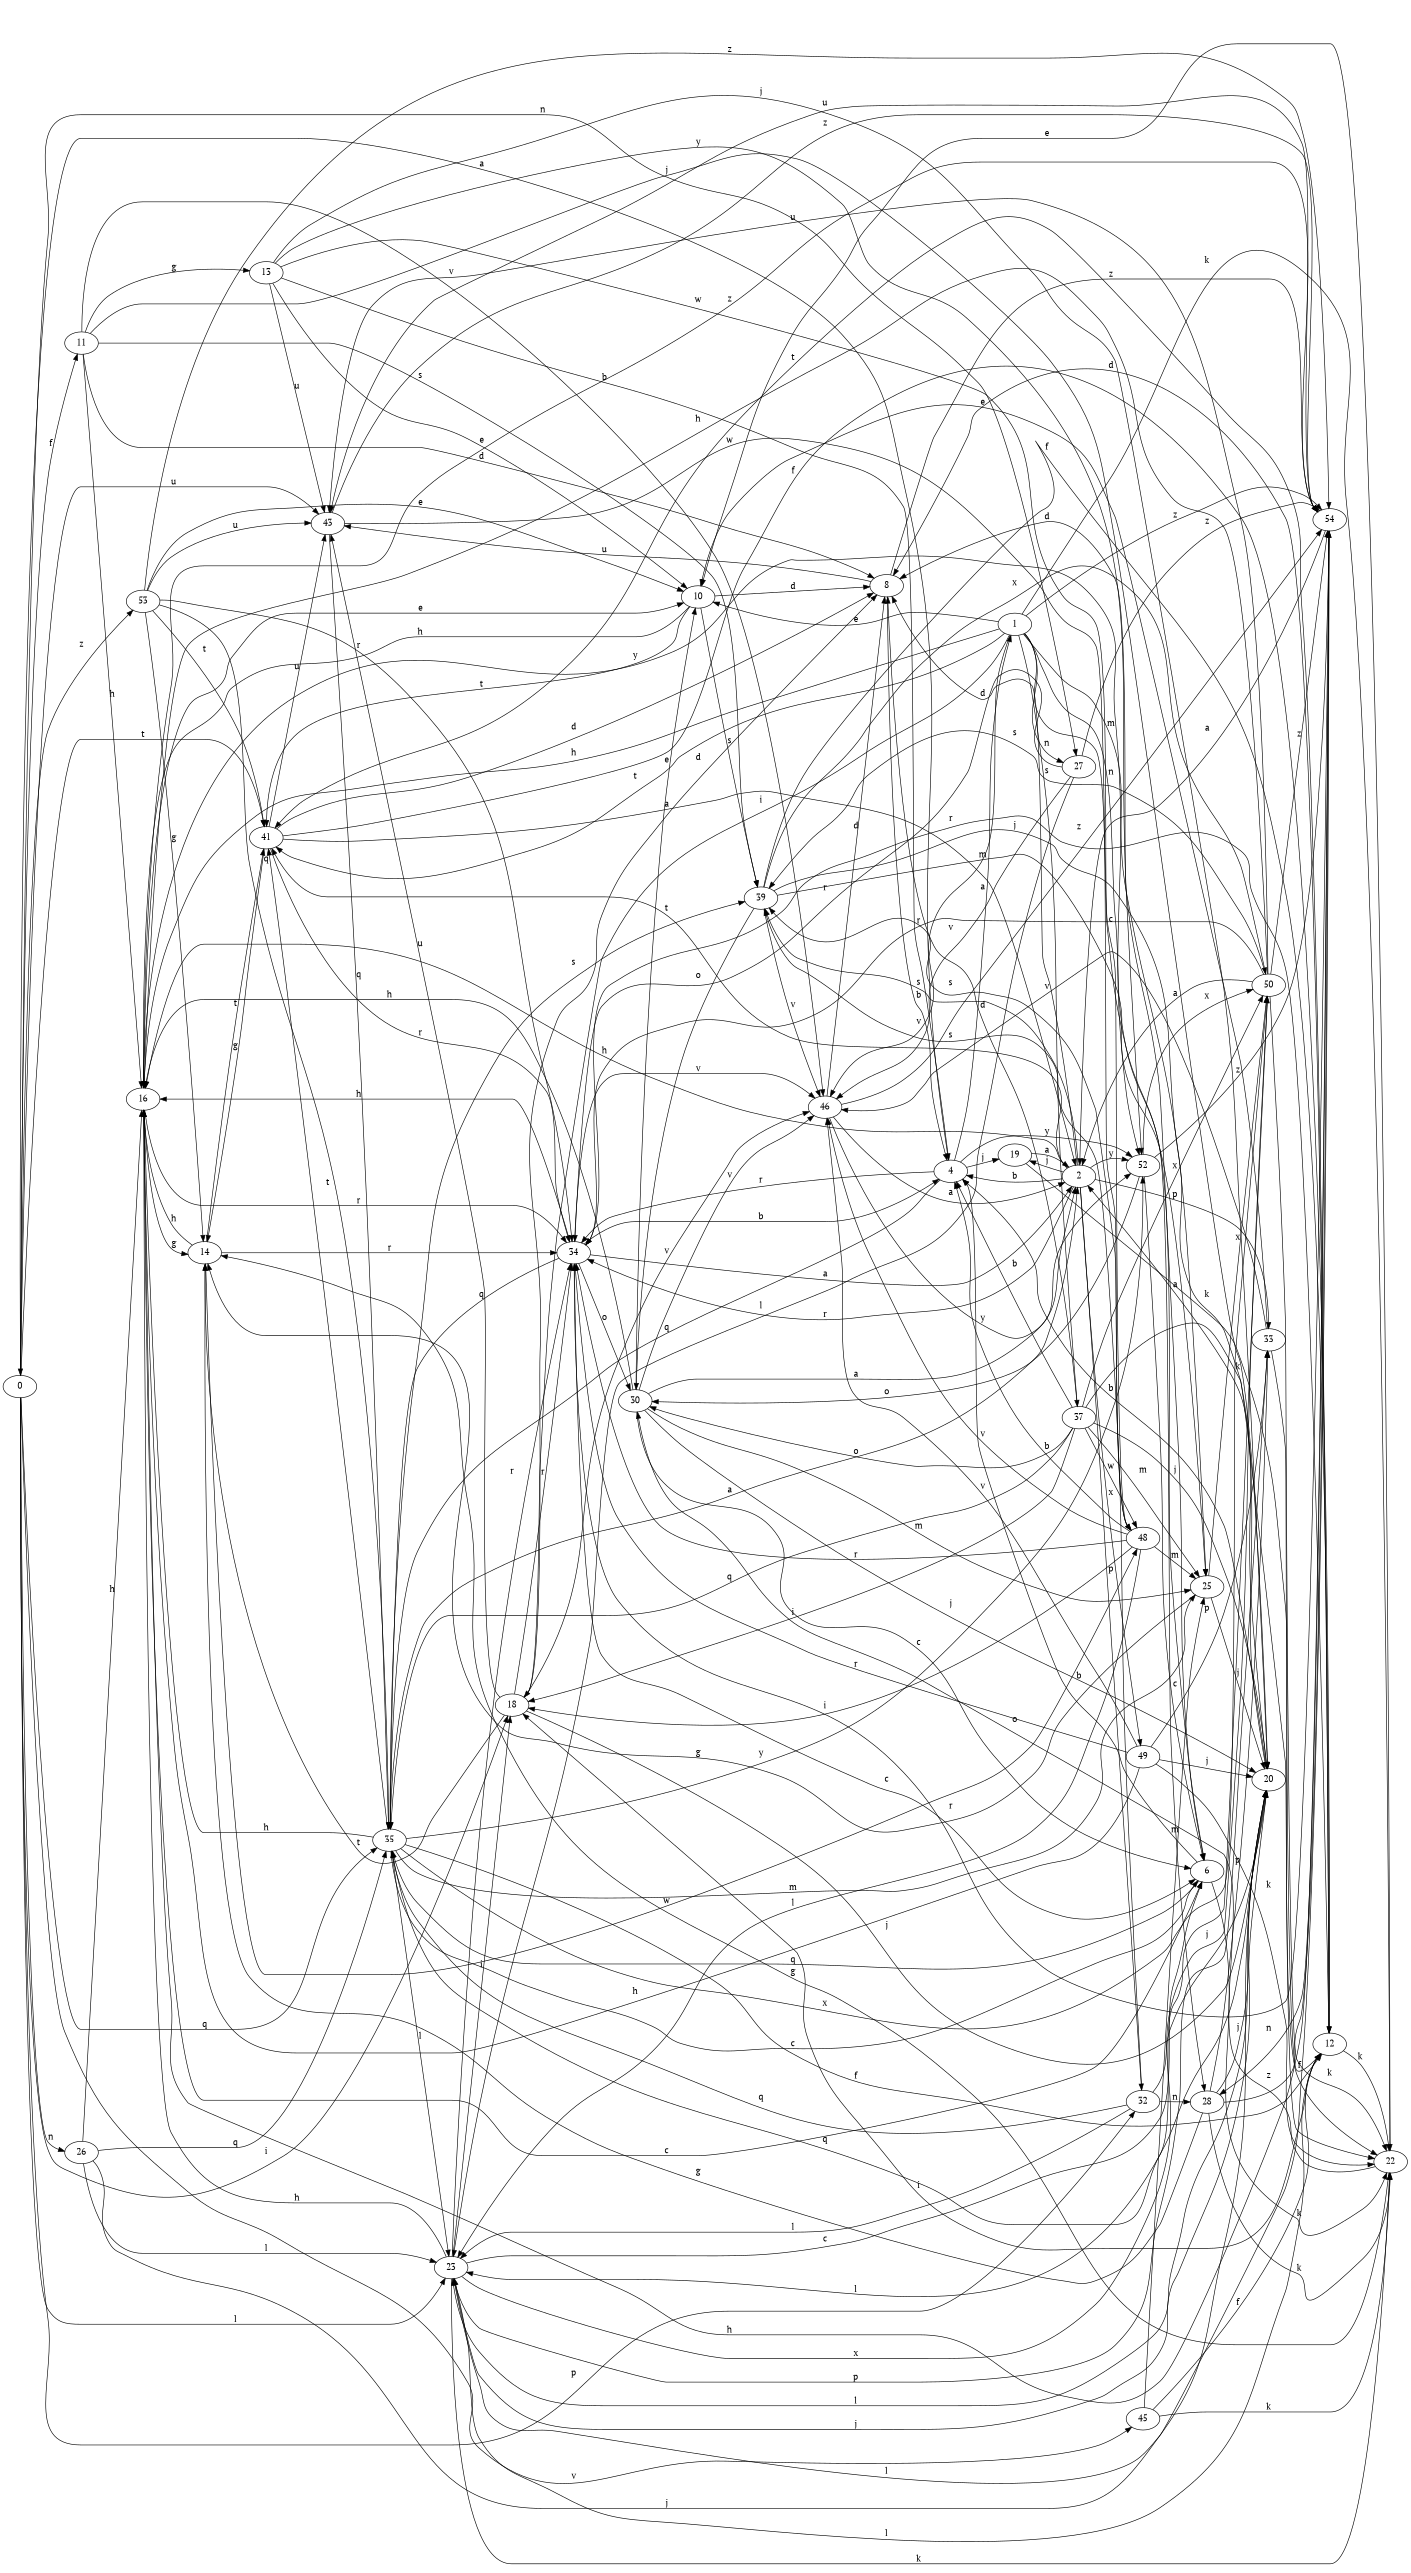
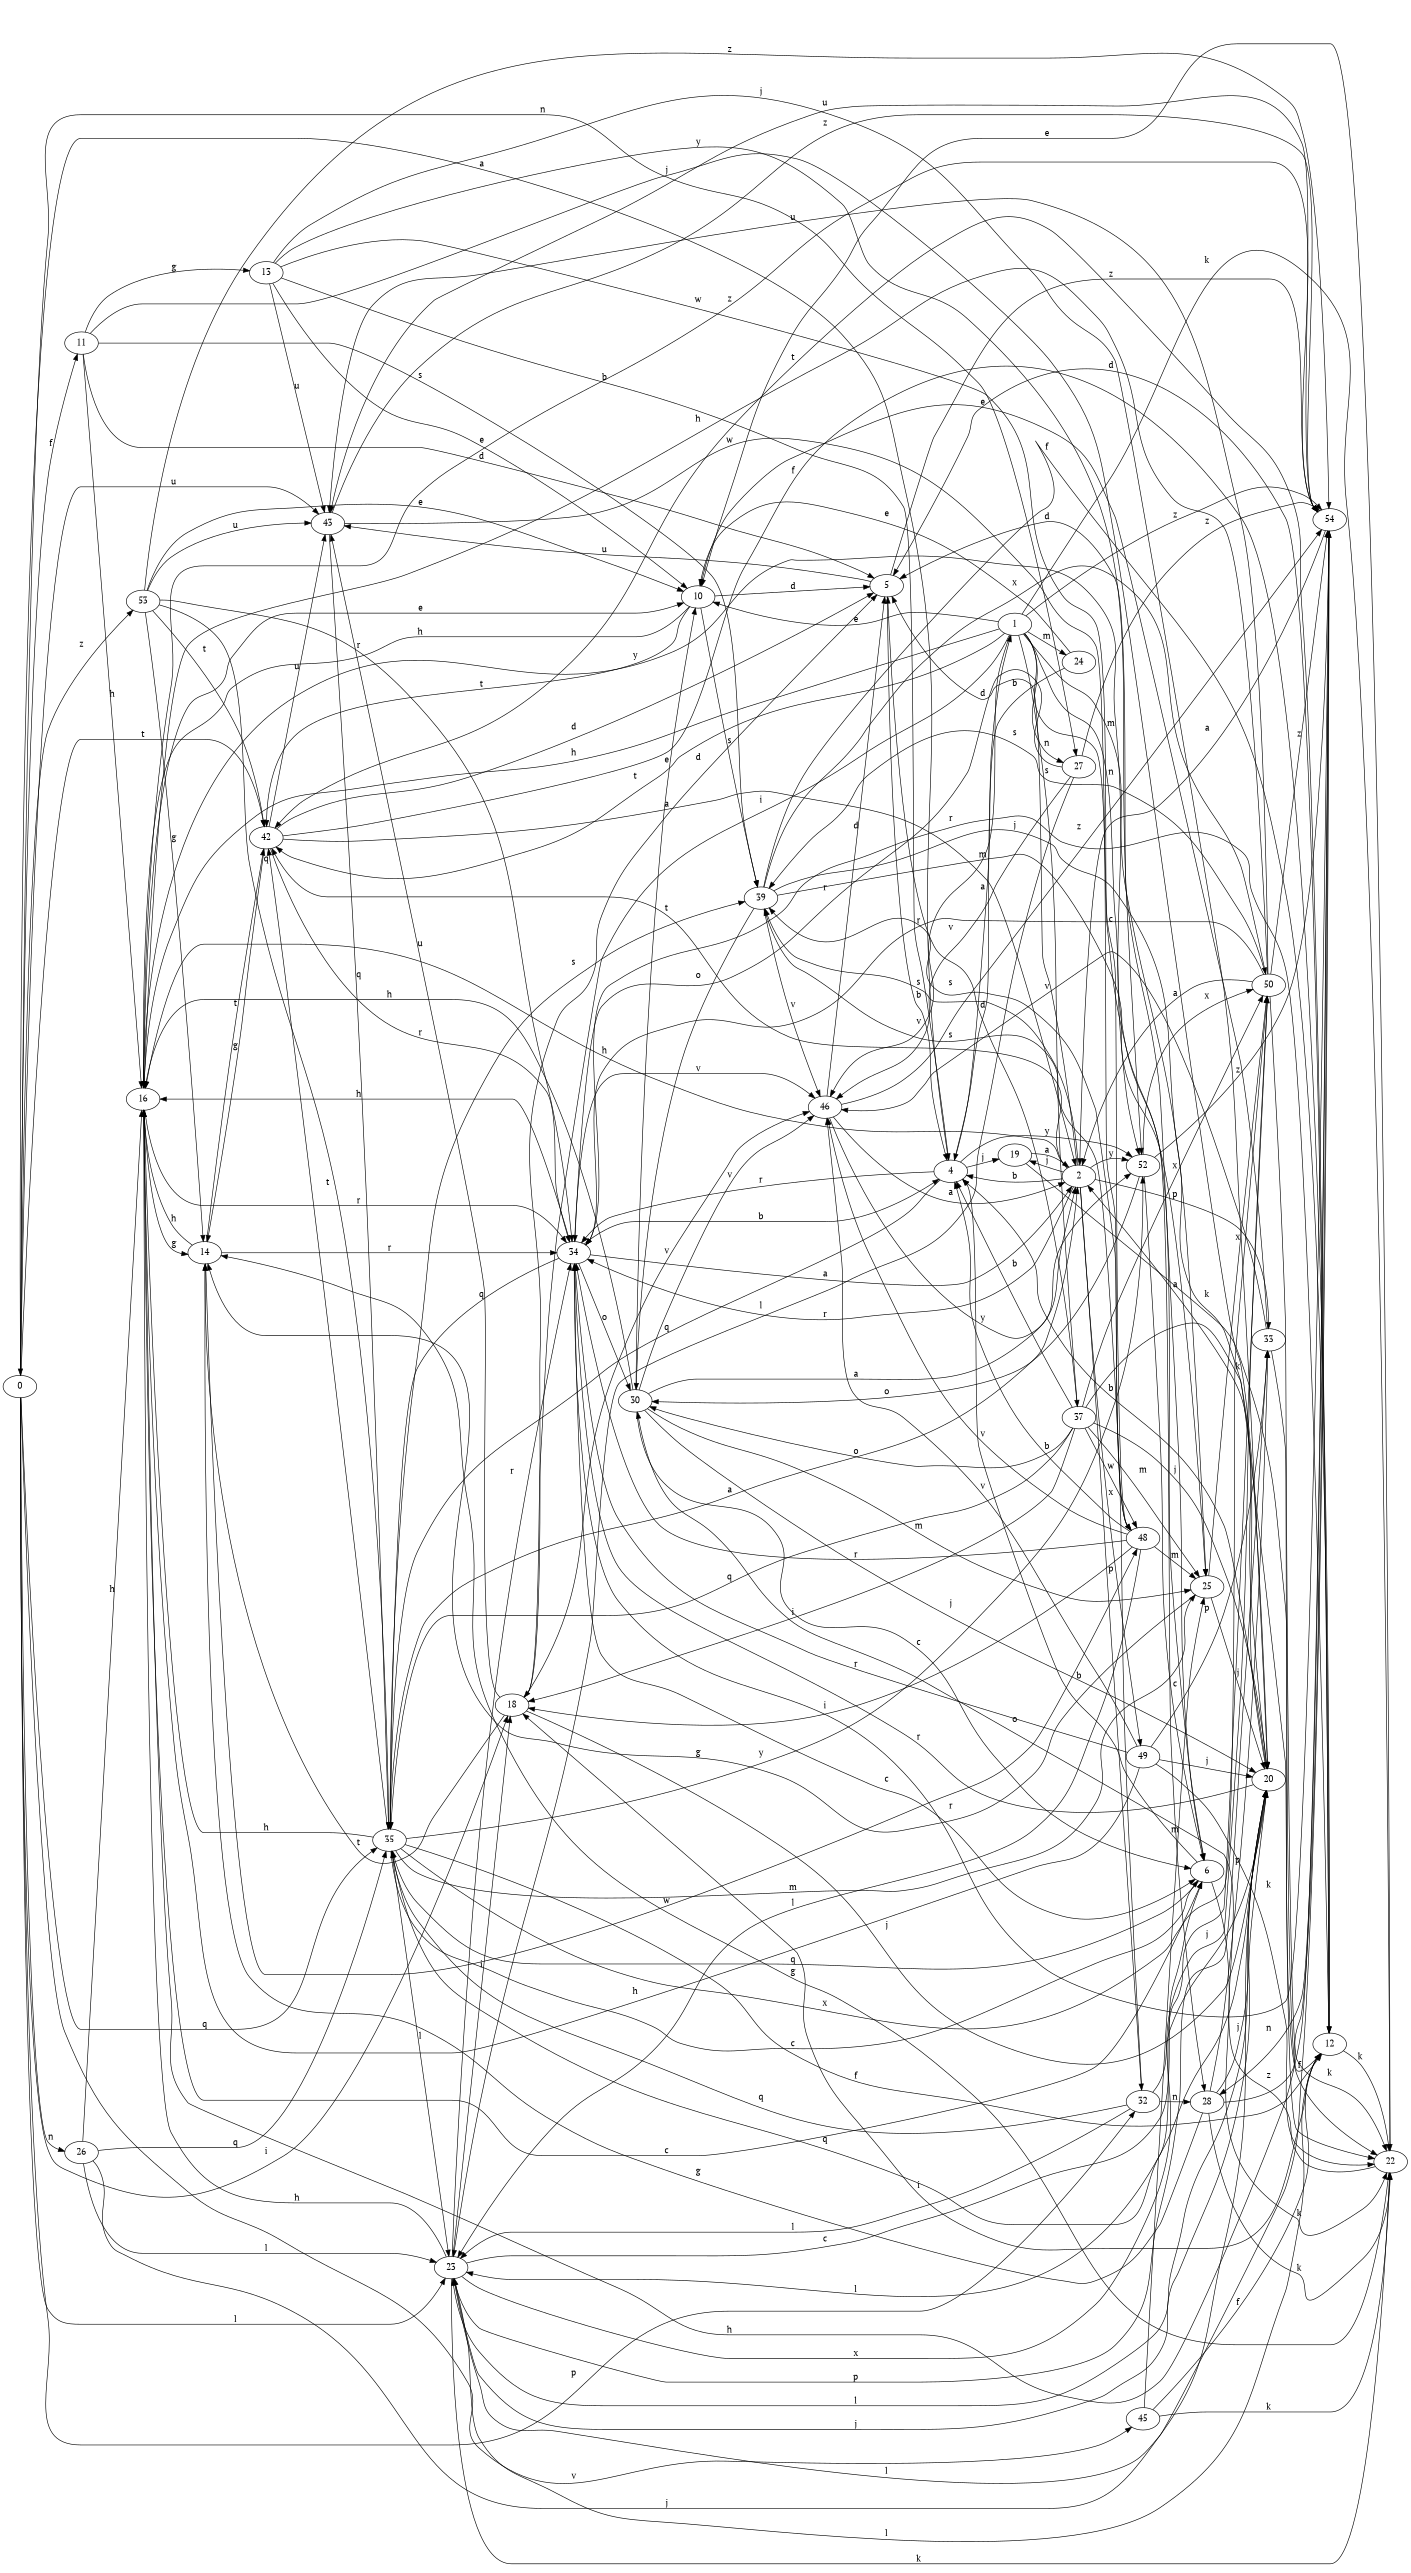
  strict digraph {
    fontname="PT Serif"
    rankdir=LR
    node [fontname="PT Serif"]
    edge [fontname="PT Serif"]
    0
    11
    18
    23
    26
    27
    32
    35
-   41
+   41 [label=42]
    43
    45
    53
    16
    46
-   8
+   8 [label=5]
    39
    13
    20
    14
    6
    22
    33
    n23 [label=34]
    50
    54
    28
    25
    2
    52
    12
    48
    10
    1
+   24
    37
    4
    30
    19
    49
    0 -> 11 [label=f]
    0 -> 18 [label=i]
    0 -> 23 [label=l]
    0 -> 26 [label=n]
    0 -> 27 [label=n]
    0 -> 32 [label=p]
    0 -> 35 [label=q]
    0 -> 41 [label=t]
    0 -> 43 [label=u]
    0 -> 45 [label=v]
    0 -> 53 [label=z]
    11 -> 16 [label=h]
-   11 -> 46 [label=v]
    11 -> 8 [label=d]
    11 -> 39 [label=s]
    11 -> 13 [label=g]
    11 -> 20 [label=j]
    18 -> 43 [label=u]
    18 -> 46 [label=v]
    18 -> 8 [label=d]
    18 -> 20 [label=j]
    18 -> 14 [label=t]
    23 -> 18 [label=i]
    23 -> 16 [label=h]
    23 -> 20 [label=j]
    23 -> 6 [label=c]
    23 -> 22 [label=k]
    23 -> 33 [label=p]
    23 -> n23 [label=r]
    23 -> 50 [label=x]
    26 -> 23 [label=l]
    26 -> 35 [label=q]
    26 -> 16 [label=h]
    26 -> 20 [label=j]
    27 -> 23 [label=l]
    27 -> 46 [label=v]
    27 -> n23 [label=r]
    27 -> 54 [label=z]
    32 -> 23 [label=l]
    32 -> 35 [label=q]
    32 -> 39 [label=s]
    32 -> 20 [label=j]
    32 -> 28 [label=n]
    35 -> 23 [label=l]
    35 -> 41 [label=t]
    35 -> 16 [label=h]
    35 -> 39 [label=s]
    35 -> 6 [label=c]
    35 -> 50 [label=x]
    35 -> 25 [label=m]
    35 -> 2 [label=a]
    35 -> 52 [label=y]
    35 -> 12 [label=f]
    41 -> 43 [label=u]
    41 -> 8 [label=d]
    41 -> 14 [label=g]
    41 -> n23 [label=r]
    41 -> 2 [label=a]
    41 -> 12 [label=f]
    43 -> 35 [label=q]
    43 -> 54 [label=z]
    43 -> 48 [label=w]
    45 -> 22 [label=k]
    45 -> 25 [label=m]
    45 -> 12 [label=f]
    53 -> 35 [label=q]
    53 -> 41 [label=t]
    53 -> 43 [label=u]
    53 -> 14 [label=g]
    53 -> n23 [label=r]
    53 -> 54 [label=z]
    53 -> 10 [label=e]
    16 -> 14 [label=g]
    16 -> 6 [label=c]
    16 -> n23 [label=r]
    16 -> 54 [label=z]
    16 -> 52 [label=y]
    16 -> 10 [label=e]
    46 -> 8 [label=d]
    46 -> 54 [label=z]
    46 -> 2 [label=a]
    46 -> 52 [label=y]
    8 -> 43 [label=u]
    8 -> 54 [label=z]
    8 -> 4 [label=b]
    39 -> 46 [label=v]
    39 -> 20 [label=j]
    39 -> 50 [label=x]
    39 -> 25 [label=m]
    39 -> 12 [label=f]
    39 -> 30 [label=o]
    13 -> 43 [label=u]
    13 -> 20 [label=j]
    13 -> 52 [label=y]
    13 -> 48 [label=w]
    13 -> 10 [label=e]
    13 -> 4 [label=b]
    20 -> 23 [label=l]
    20 -> 35 [label=q]
-   18 -> n23 [label=r]
+   20 -> n23 [label=r]
    20 -> 2 [label=a]
    20 -> 4 [label=b]
    14 -> 41 [label=t]
    14 -> 16 [label=h]
    14 -> n23 [label=r]
    14 -> 48 [label=w]
    6 -> 35 [label=q]
    6 -> 8 [label=d]
    6 -> 22 [label=k]
    6 -> 4 [label=b]
    22 -> 14 [label=g]
    22 -> 10 [label=e]
    22 -> 30 [label=o]
    33 -> 46 [label=v]
    33 -> 12 [label=f]
    33 -> 10 [label=e]
    n23 -> 35 [label=q]
    n23 -> 16 [label=h]
    n23 -> 46 [label=v]
    n23 -> 6 [label=c]
    n23 -> 2 [label=a]
    n23 -> 4 [label=b]
    n23 -> 30 [label=o]
    50 -> 23 [label=l]
    50 -> 43 [label=u]
    50 -> 16 [label=h]
    50 -> 39 [label=s]
    50 -> 22 [label=k]
    50 -> n23 [label=r]
    50 -> 54 [label=z]
    50 -> 2 [label=a]
    54 -> 23 [label=l]
    54 -> 43 [label=u]
    54 -> 16 [label=h]
    54 -> n23 [label=r]
    54 -> 28 [label=n]
    54 -> 2 [label=a]
    28 -> 20 [label=j]
    28 -> 14 [label=g]
    28 -> 22 [label=k]
    28 -> 33 [label=p]
    28 -> 54 [label=z]
    25 -> 20 [label=j]
    25 -> 14 [label=g]
    25 -> 50 [label=x]
    2 -> 32 [label=p]
    2 -> 41 [label=t]
    2 -> 16 [label=h]
    2 -> 8 [label=d]
    2 -> 39 [label=s]
    2 -> 33 [label=p]
    2 -> n23 [label=r]
    2 -> 52 [label=y]
    2 -> 4 [label=b]
    2 -> 19 [label=j]
    2 -> 49 [label=x]
    52 -> 6 [label=c]
    52 -> 50 [label=x]
    52 -> 54 [label=z]
    52 -> 30 [label=o]
    12 -> 18 [label=i]
    12 -> 23 [label=l]
    12 -> 41 [label=t]
    12 -> 8 [label=d]
    12 -> 22 [label=k]
    12 -> n23 [label=r]
    48 -> 18 [label=i]
    48 -> 23 [label=l]
    48 -> 46 [label=v]
    48 -> 39 [label=s]
    48 -> n23 [label=r]
    48 -> 25 [label=m]
    48 -> 4 [label=b]
    10 -> 41 [label=t]
    10 -> 16 [label=h]
    10 -> 8 [label=d]
    10 -> 39 [label=s]
    1 -> 18 [label=i]
    1 -> 27 [label=n]
    1 -> 41 [label=t]
    1 -> 16 [label=h]
    1 -> 46 [label=v]
    1 -> 6 [label=c]
    1 -> 22 [label=k]
    1 -> 54 [label=z]
    1 -> 28 [label=n]
    1 -> 25 [label=m]
    1 -> 10 [label=e]
+   1 -> 24 [label=m]
    1 -> 37 [label=s]
+   24 -> 10 [label=e]
+   24 -> 4 [label=b]
    37 -> 18 [label=i]
    37 -> 35 [label=q]
    37 -> 8 [label=d]
    37 -> 20 [label=j]
    37 -> 22 [label=k]
    37 -> 50 [label=x]
    37 -> 25 [label=m]
    37 -> 48 [label=w]
    37 -> 4 [label=b]
    37 -> 30 [label=o]
    4 -> 0 [label=a]
    4 -> 35 [label=q]
    4 -> n23 [label=r]
    4 -> 52 [label=y]
    4 -> 1 [label=a]
    4 -> 19 [label=j]
    30 -> 16 [label=h]
    30 -> 46 [label=v]
    30 -> 20 [label=j]
    30 -> 6 [label=c]
    30 -> 25 [label=m]
    30 -> 2 [label=a]
    30 -> 10 [label=e]
    19 -> 22 [label=k]
    19 -> 2 [label=a]
    49 -> 16 [label=h]
    49 -> 46 [label=v]
    49 -> 20 [label=j]
    49 -> 22 [label=k]
    49 -> 33 [label=p]
    49 -> n23 [label=r]
  }
